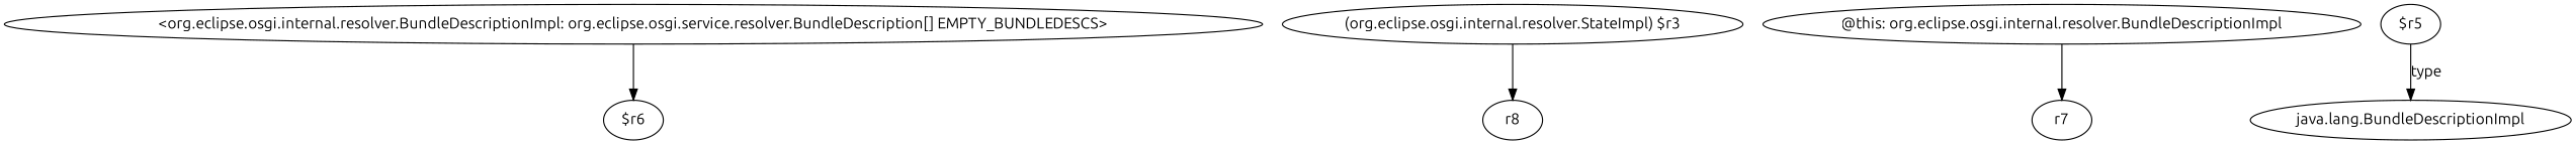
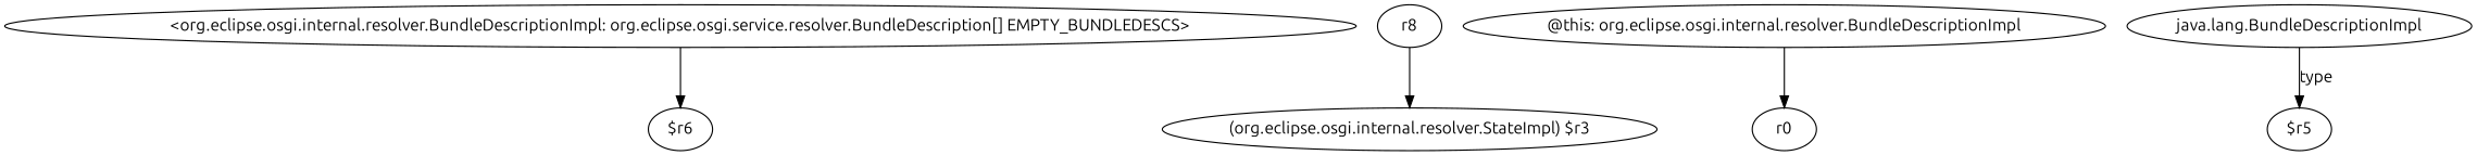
  digraph {
    fontname=Ubuntu
    node [fontname=Ubuntu]
    edge [fontname=Ubuntu]
    n1 [label="<org.eclipse.osgi.internal.resolver.BundleDescriptionImpl: org.eclipse.osgi.service.resolver.BundleDescription[] EMPTY_BUNDLEDESCS>"]
    n2 [label="$r6"]
    n3 [label="(org.eclipse.osgi.internal.resolver.StateImpl) $r3"]
    n4 [label=r8]
    n5 [label="@this: org.eclipse.osgi.internal.resolver.BundleDescriptionImpl"]
-   n6 [label=r7]
+   n6 [label=r0]
    n7 [label="java.lang.BundleDescriptionImpl"]
    n8 [label="$r5"]
    n1 -> n2
-   n3 -> n4
+   n4 -> n3
    n5 -> n6
-   n8 -> n7 [label=type]
+   n7 -> n8 [label=type]
  }
